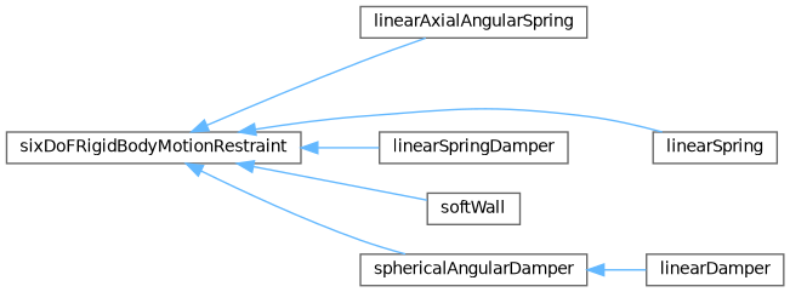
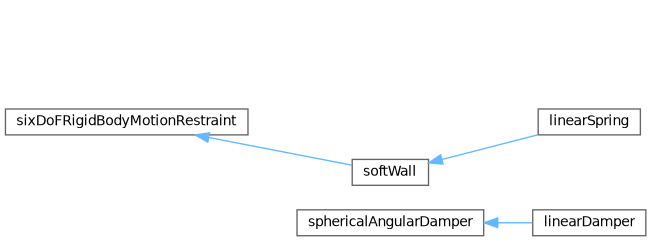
  digraph {
    rankdir=LR
    node [color=grey40 fillcolor=white fontname=Helvetica fontsize=10 shape=box style=filled]
    edge [color=steelblue1 dir=back fontname=Helvetica fontsize=10 labelfontname=Helvetica labelfontsize=10 style=solid]
    n1 [height=0.2 label=sixDoFRigidBodyMotionRestraint width=0.4]
-   n2 [height=0.2 label=linearAxialAngularSpring width=0.4]
    n3 [height=0.2 label=linearSpring width=0.4]
-   n4 [height=0.2 label=linearSpringDamper width=0.4]
    n5 [height=0.2 label=softWall width=0.4]
    n6 [height=0.2 label=sphericalAngularDamper width=0.4]
    n7 [height=0.2 label=linearDamper width=0.4]
-   n1 -> n2
-   n1 -> n3
-   n1 -> n4
+   n5 -> n3
    n1 -> n5
-   n1 -> n6
    n6 -> n7
  }
